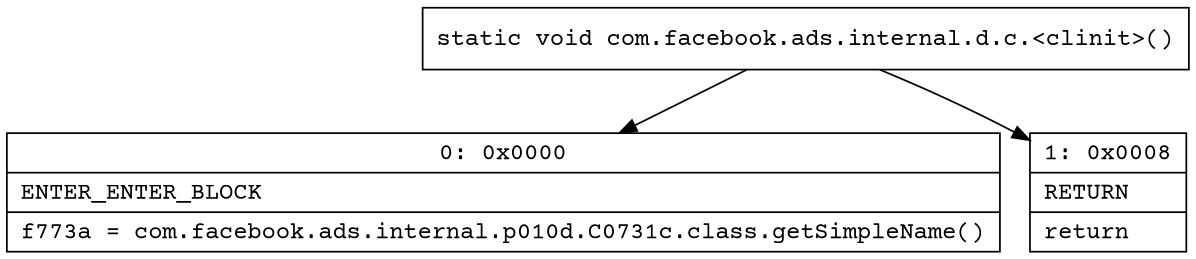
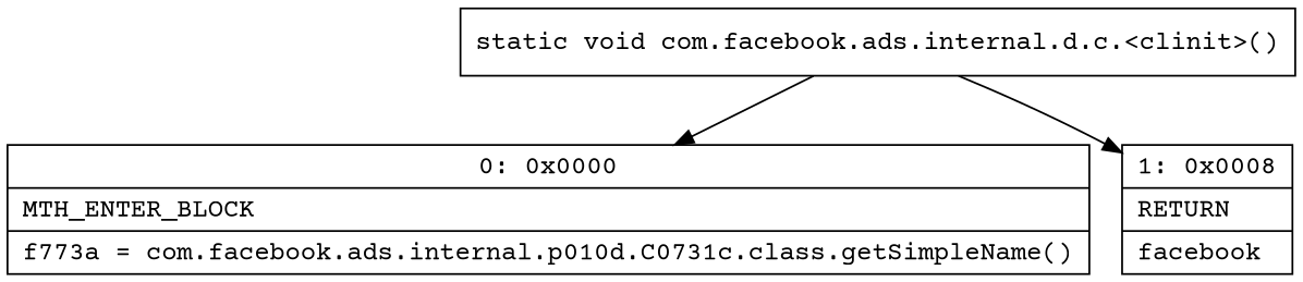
  digraph {
    fontname="Courier Prime"
    node [fontname="Courier Prime" shape=record]
    edge [fontname="Courier Prime"]
-   n1 [label="{0\:\ 0x0000|ENTER_ENTER_BLOCK\l|f773a = com.facebook.ads.internal.p010d.C0731c.class.getSimpleName()\l}"]
-   n2 [label="{1\:\ 0x0008|RETURN\l|return\l}"]
+   n1 [label="{0\:\ 0x0000|MTH_ENTER_BLOCK\l|f773a = com.facebook.ads.internal.p010d.C0731c.class.getSimpleName()\l}"]
+   n2 [label="{1\:\ 0x0008|RETURN\l|facebook\l}"]
    n3 [label="{static void com.facebook.ads.internal.d.c.\<clinit\>() }"]
    n3 -> n1
    n3 -> n2
  }
